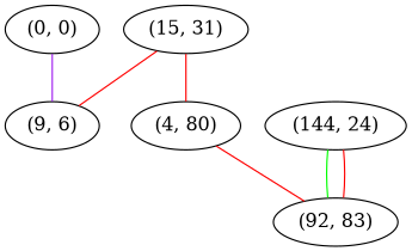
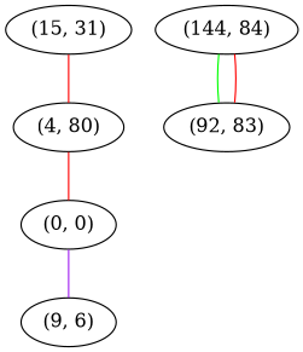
  graph {
    edge [color=red weight=1]
    "(0, 0)"
    "(9, 6)"
    "(15, 31)"
    n4 [label="(4, 80)"]
    "(92, 83)"
-   "(144, 24)"
+   "(144, 24)" [label="(144, 84)"]
    "(0, 0)" -- "(9, 6)" [color=purple weight=4]
-   "(15, 31)" -- "(9, 6)"
    "(15, 31)" -- n4
-   n4 -- "(92, 83)"
+   n4 -- "(0, 0)"
    "(144, 24)" -- "(92, 83)" [color=green weight=2]
    "(144, 24)" -- "(92, 83)"
  }
